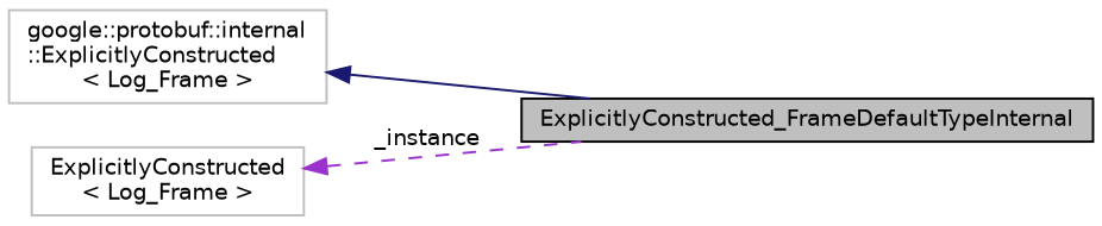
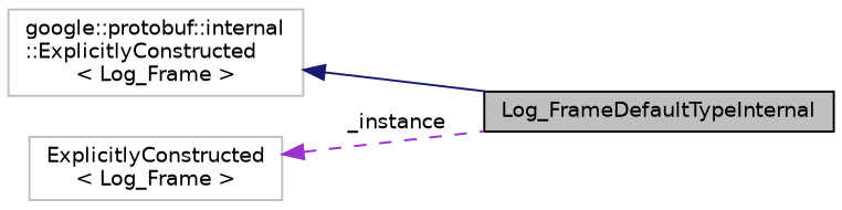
  digraph {
    rankdir=LR
    node [color=grey75 fillcolor=white fontname=Helvetica fontsize=10 shape=record style=filled]
    edge [dir=back fontname=Helvetica fontsize=10 labelfontname=Helvetica labelfontsize=10]
-   n1 [color=black fillcolor=grey75 fontcolor=black height=0.2 label=ExplicitlyConstructed_FrameDefaultTypeInternal width=0.4]
+   n1 [color=black fillcolor=grey75 fontcolor=black height=0.2 label=Log_FrameDefaultTypeInternal width=0.4]
    n2 [height=0.2 label="google::protobuf::internal\l::ExplicitlyConstructed\l\< Log_Frame \>" width=0.4]
    n3 [height=0.2 label="ExplicitlyConstructed\l\< Log_Frame \>" width=0.4]
    n2 -> n1 [color=midnightblue style=solid]
    n3 -> n1 [color=darkorchid3 label=" _instance" style=dashed]
  }
